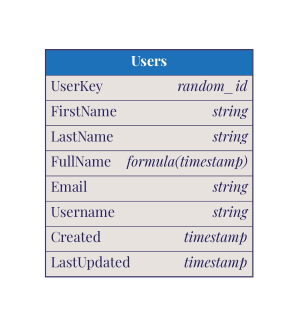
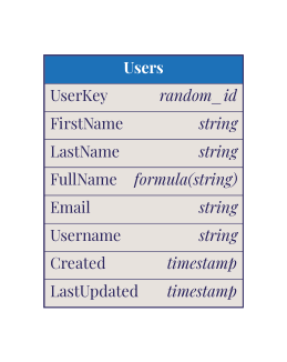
  digraph {
    fontcolor="#29235c"
    fontname="Playfair Display"
    fontsize=32
    rankdir=LR
-   n1 [fontcolor="#29235c" fontname="Playfair Display" fontsize=32 label=<<TABLE BORDER="2" COLOR="#29235c" CELLBORDER="1" CELLSPACING="0" CELLPADDING="10" >       <TR><TD PORT="f0" BGCOLOR="#1d71b8"><font color="#ffffff"><B>       Users       </B></font></TD></TR> <TR><TD ALIGN="left" PORT="f1" BGCOLOR="#e7e2dd">       <TABLE CELLPADDING="0" CELLSPACING="0" BORDER="0">         <TR>           <TD ALIGN="LEFT">UserKey<FONT>    </FONT></TD>           <TD ALIGN="RIGHT"><font><i>random_id</i></font></TD>         </TR>       </TABLE>     </TD></TR> <TR><TD ALIGN="left" PORT="f2" BGCOLOR="#e7e2dd">       <TABLE CELLPADDING="0" CELLSPACING="0" BORDER="0">         <TR>           <TD ALIGN="LEFT">FirstName<FONT>    </FONT></TD>           <TD ALIGN="RIGHT"><font><i>string</i></font></TD>         </TR>       </TABLE>     </TD></TR> <TR><TD ALIGN="left" PORT="f3" BGCOLOR="#e7e2dd">       <TABLE CELLPADDING="0" CELLSPACING="0" BORDER="0">         <TR>           <TD ALIGN="LEFT">LastName<FONT>    </FONT></TD>           <TD ALIGN="RIGHT"><font><i>string</i></font></TD>         </TR>       </TABLE>     </TD></TR> <TR><TD ALIGN="left" PORT="f4" BGCOLOR="#e7e2dd">       <TABLE CELLPADDING="0" CELLSPACING="0" BORDER="0">         <TR>           <TD ALIGN="LEFT">FullName<FONT>    </FONT></TD>           <TD ALIGN="RIGHT"><font><i>formula(timestamp)</i></font></TD>         </TR>       </TABLE>     </TD></TR> <TR><TD ALIGN="left" PORT="f5" BGCOLOR="#e7e2dd">       <TABLE CELLPADDING="0" CELLSPACING="0" BORDER="0">         <TR>           <TD ALIGN="LEFT">Email<FONT>    </FONT></TD>           <TD ALIGN="RIGHT"><font><i>string</i></font></TD>         </TR>       </TABLE>     </TD></TR> <TR><TD ALIGN="left" PORT="f6" BGCOLOR="#e7e2dd">       <TABLE CELLPADDING="0" CELLSPACING="0" BORDER="0">         <TR>           <TD ALIGN="LEFT">Username<FONT>    </FONT></TD>           <TD ALIGN="RIGHT"><font><i>string</i></font></TD>         </TR>       </TABLE>     </TD></TR> <TR><TD ALIGN="left" PORT="f7" BGCOLOR="#e7e2dd">       <TABLE CELLPADDING="0" CELLSPACING="0" BORDER="0">         <TR>           <TD ALIGN="LEFT">Created<FONT>    </FONT></TD>           <TD ALIGN="RIGHT"><font><i>timestamp</i></font></TD>         </TR>       </TABLE>     </TD></TR> <TR><TD ALIGN="left" PORT="f8" BGCOLOR="#e7e2dd">       <TABLE CELLPADDING="0" CELLSPACING="0" BORDER="0">         <TR>           <TD ALIGN="LEFT">LastUpdated<FONT>    </FONT></TD>           <TD ALIGN="RIGHT"><font><i>timestamp</i></font></TD>         </TR>       </TABLE>     </TD></TR>     </TABLE>> margin=0 penwidth=0]
+   n1 [fontcolor="#29235c" fontname="Playfair Display" fontsize=32 label=<<TABLE BORDER="2" COLOR="#29235c" CELLBORDER="1" CELLSPACING="0" CELLPADDING="10" >       <TR><TD PORT="f0" BGCOLOR="#1d71b8"><font color="#ffffff"><B>       Users       </B></font></TD></TR> <TR><TD ALIGN="left" PORT="f1" BGCOLOR="#e7e2dd">       <TABLE CELLPADDING="0" CELLSPACING="0" BORDER="0">         <TR>           <TD ALIGN="LEFT">UserKey<FONT>    </FONT></TD>           <TD ALIGN="RIGHT"><font><i>random_id</i></font></TD>         </TR>       </TABLE>     </TD></TR> <TR><TD ALIGN="left" PORT="f2" BGCOLOR="#e7e2dd">       <TABLE CELLPADDING="0" CELLSPACING="0" BORDER="0">         <TR>           <TD ALIGN="LEFT">FirstName<FONT>    </FONT></TD>           <TD ALIGN="RIGHT"><font><i>string</i></font></TD>         </TR>       </TABLE>     </TD></TR> <TR><TD ALIGN="left" PORT="f3" BGCOLOR="#e7e2dd">       <TABLE CELLPADDING="0" CELLSPACING="0" BORDER="0">         <TR>           <TD ALIGN="LEFT">LastName<FONT>    </FONT></TD>           <TD ALIGN="RIGHT"><font><i>string</i></font></TD>         </TR>       </TABLE>     </TD></TR> <TR><TD ALIGN="left" PORT="f4" BGCOLOR="#e7e2dd">       <TABLE CELLPADDING="0" CELLSPACING="0" BORDER="0">         <TR>           <TD ALIGN="LEFT">FullName<FONT>    </FONT></TD>           <TD ALIGN="RIGHT"><font><i>formula(string)</i></font></TD>         </TR>       </TABLE>     </TD></TR> <TR><TD ALIGN="left" PORT="f5" BGCOLOR="#e7e2dd">       <TABLE CELLPADDING="0" CELLSPACING="0" BORDER="0">         <TR>           <TD ALIGN="LEFT">Email<FONT>    </FONT></TD>           <TD ALIGN="RIGHT"><font><i>string</i></font></TD>         </TR>       </TABLE>     </TD></TR> <TR><TD ALIGN="left" PORT="f6" BGCOLOR="#e7e2dd">       <TABLE CELLPADDING="0" CELLSPACING="0" BORDER="0">         <TR>           <TD ALIGN="LEFT">Username<FONT>    </FONT></TD>           <TD ALIGN="RIGHT"><font><i>string</i></font></TD>         </TR>       </TABLE>     </TD></TR> <TR><TD ALIGN="left" PORT="f7" BGCOLOR="#e7e2dd">       <TABLE CELLPADDING="0" CELLSPACING="0" BORDER="0">         <TR>           <TD ALIGN="LEFT">Created<FONT>    </FONT></TD>           <TD ALIGN="RIGHT"><font><i>timestamp</i></font></TD>         </TR>       </TABLE>     </TD></TR> <TR><TD ALIGN="left" PORT="f8" BGCOLOR="#e7e2dd">       <TABLE CELLPADDING="0" CELLSPACING="0" BORDER="0">         <TR>           <TD ALIGN="LEFT">LastUpdated<FONT>    </FONT></TD>           <TD ALIGN="RIGHT"><font><i>timestamp</i></font></TD>         </TR>       </TABLE>     </TD></TR>     </TABLE>> margin=0 penwidth=0]
  }
